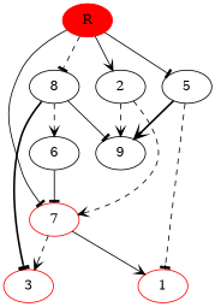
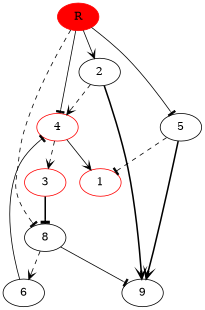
  digraph {
    node [color=black]
    edge [arrowhead=vee style=dashed]
    n1 [label=9]
    2
-   7 [color=red]
+   7 [color=red label=4]
    6
    3 [color=red]
    8
    5
    1 [color=red]
    R [color=red fillcolor="#ff0000" style=filled]
-   2 -> n1
+   2 -> n1 [style=bold]
    2 -> 7
    7 -> 3
    7 -> 1 [style=solid]
    6 -> 7 [arrowhead=tee style=solid]
-   8 -> 3 [arrowhead=tee style=bold]
+   3 -> 8 [arrowhead=tee style=bold]
    8 -> n1 [arrowhead=tee style=solid]
    8 -> 6
    5 -> n1 [style=bold]
    5 -> 1 [arrowhead=tee]
    R -> 2 [style=solid]
    R -> 7 [arrowhead=tee style=solid]
    R -> 8 [arrowhead=tee]
    R -> 5 [arrowhead=tee style=solid]
  }
